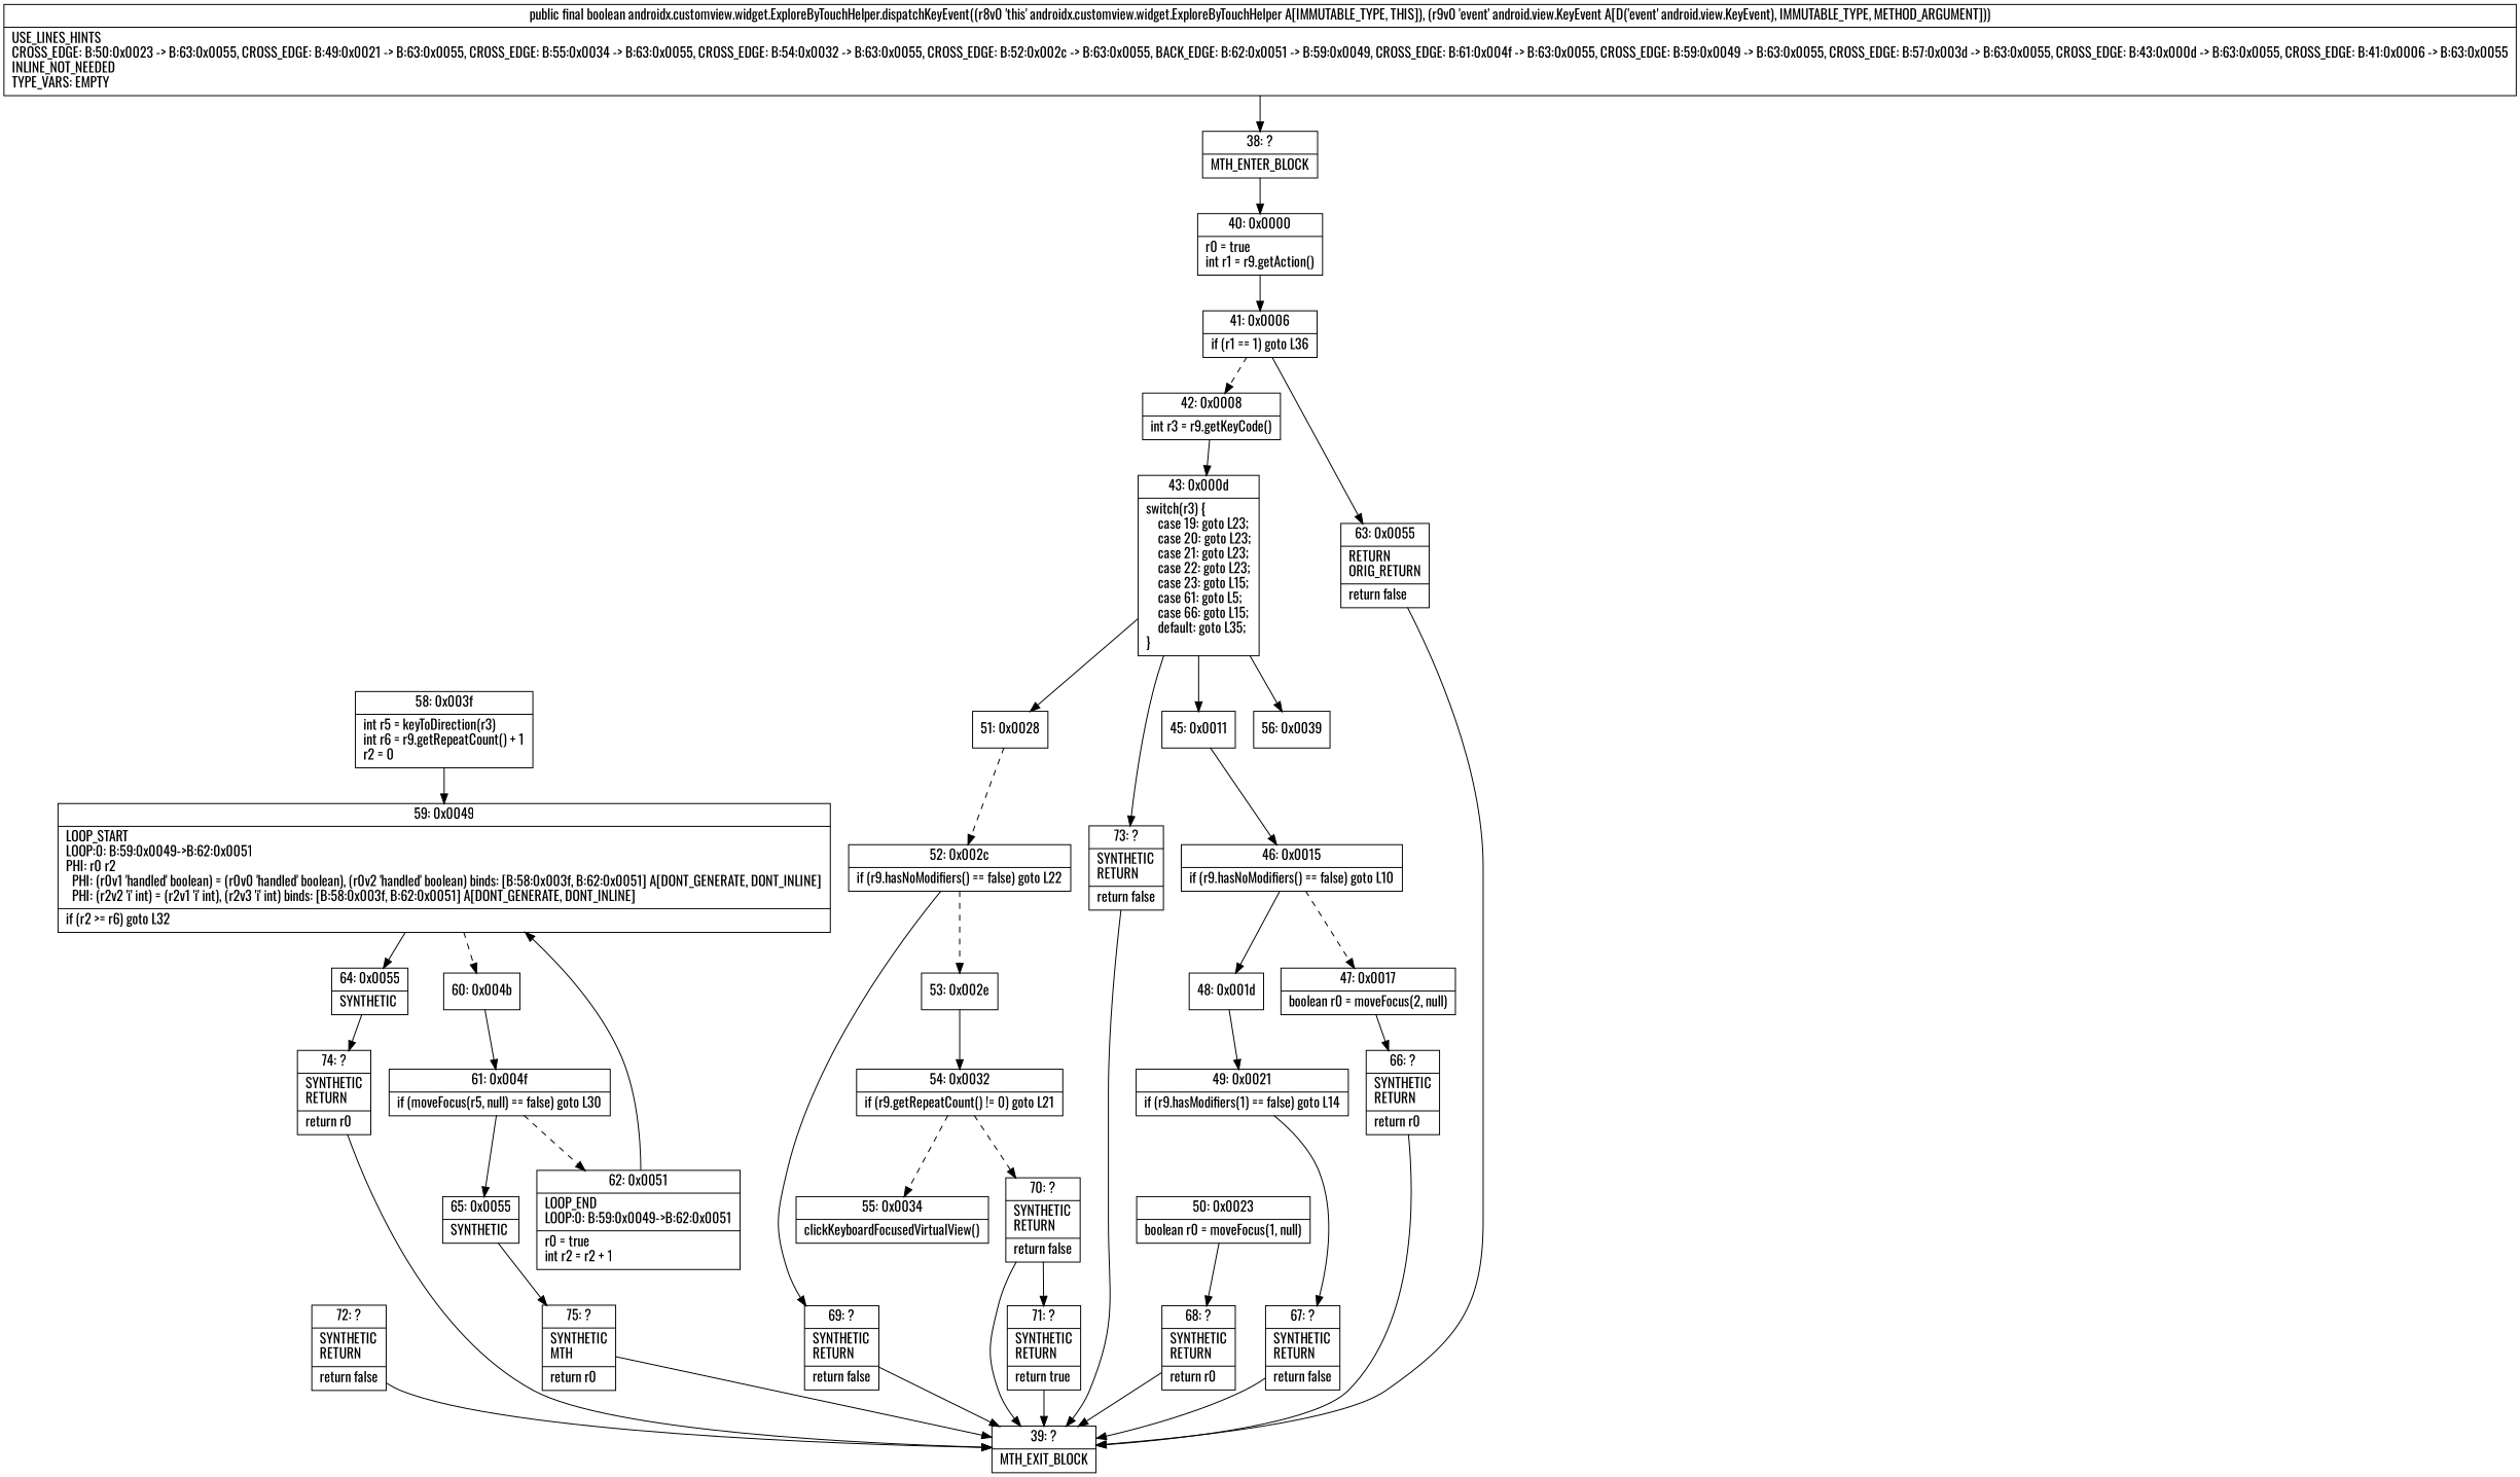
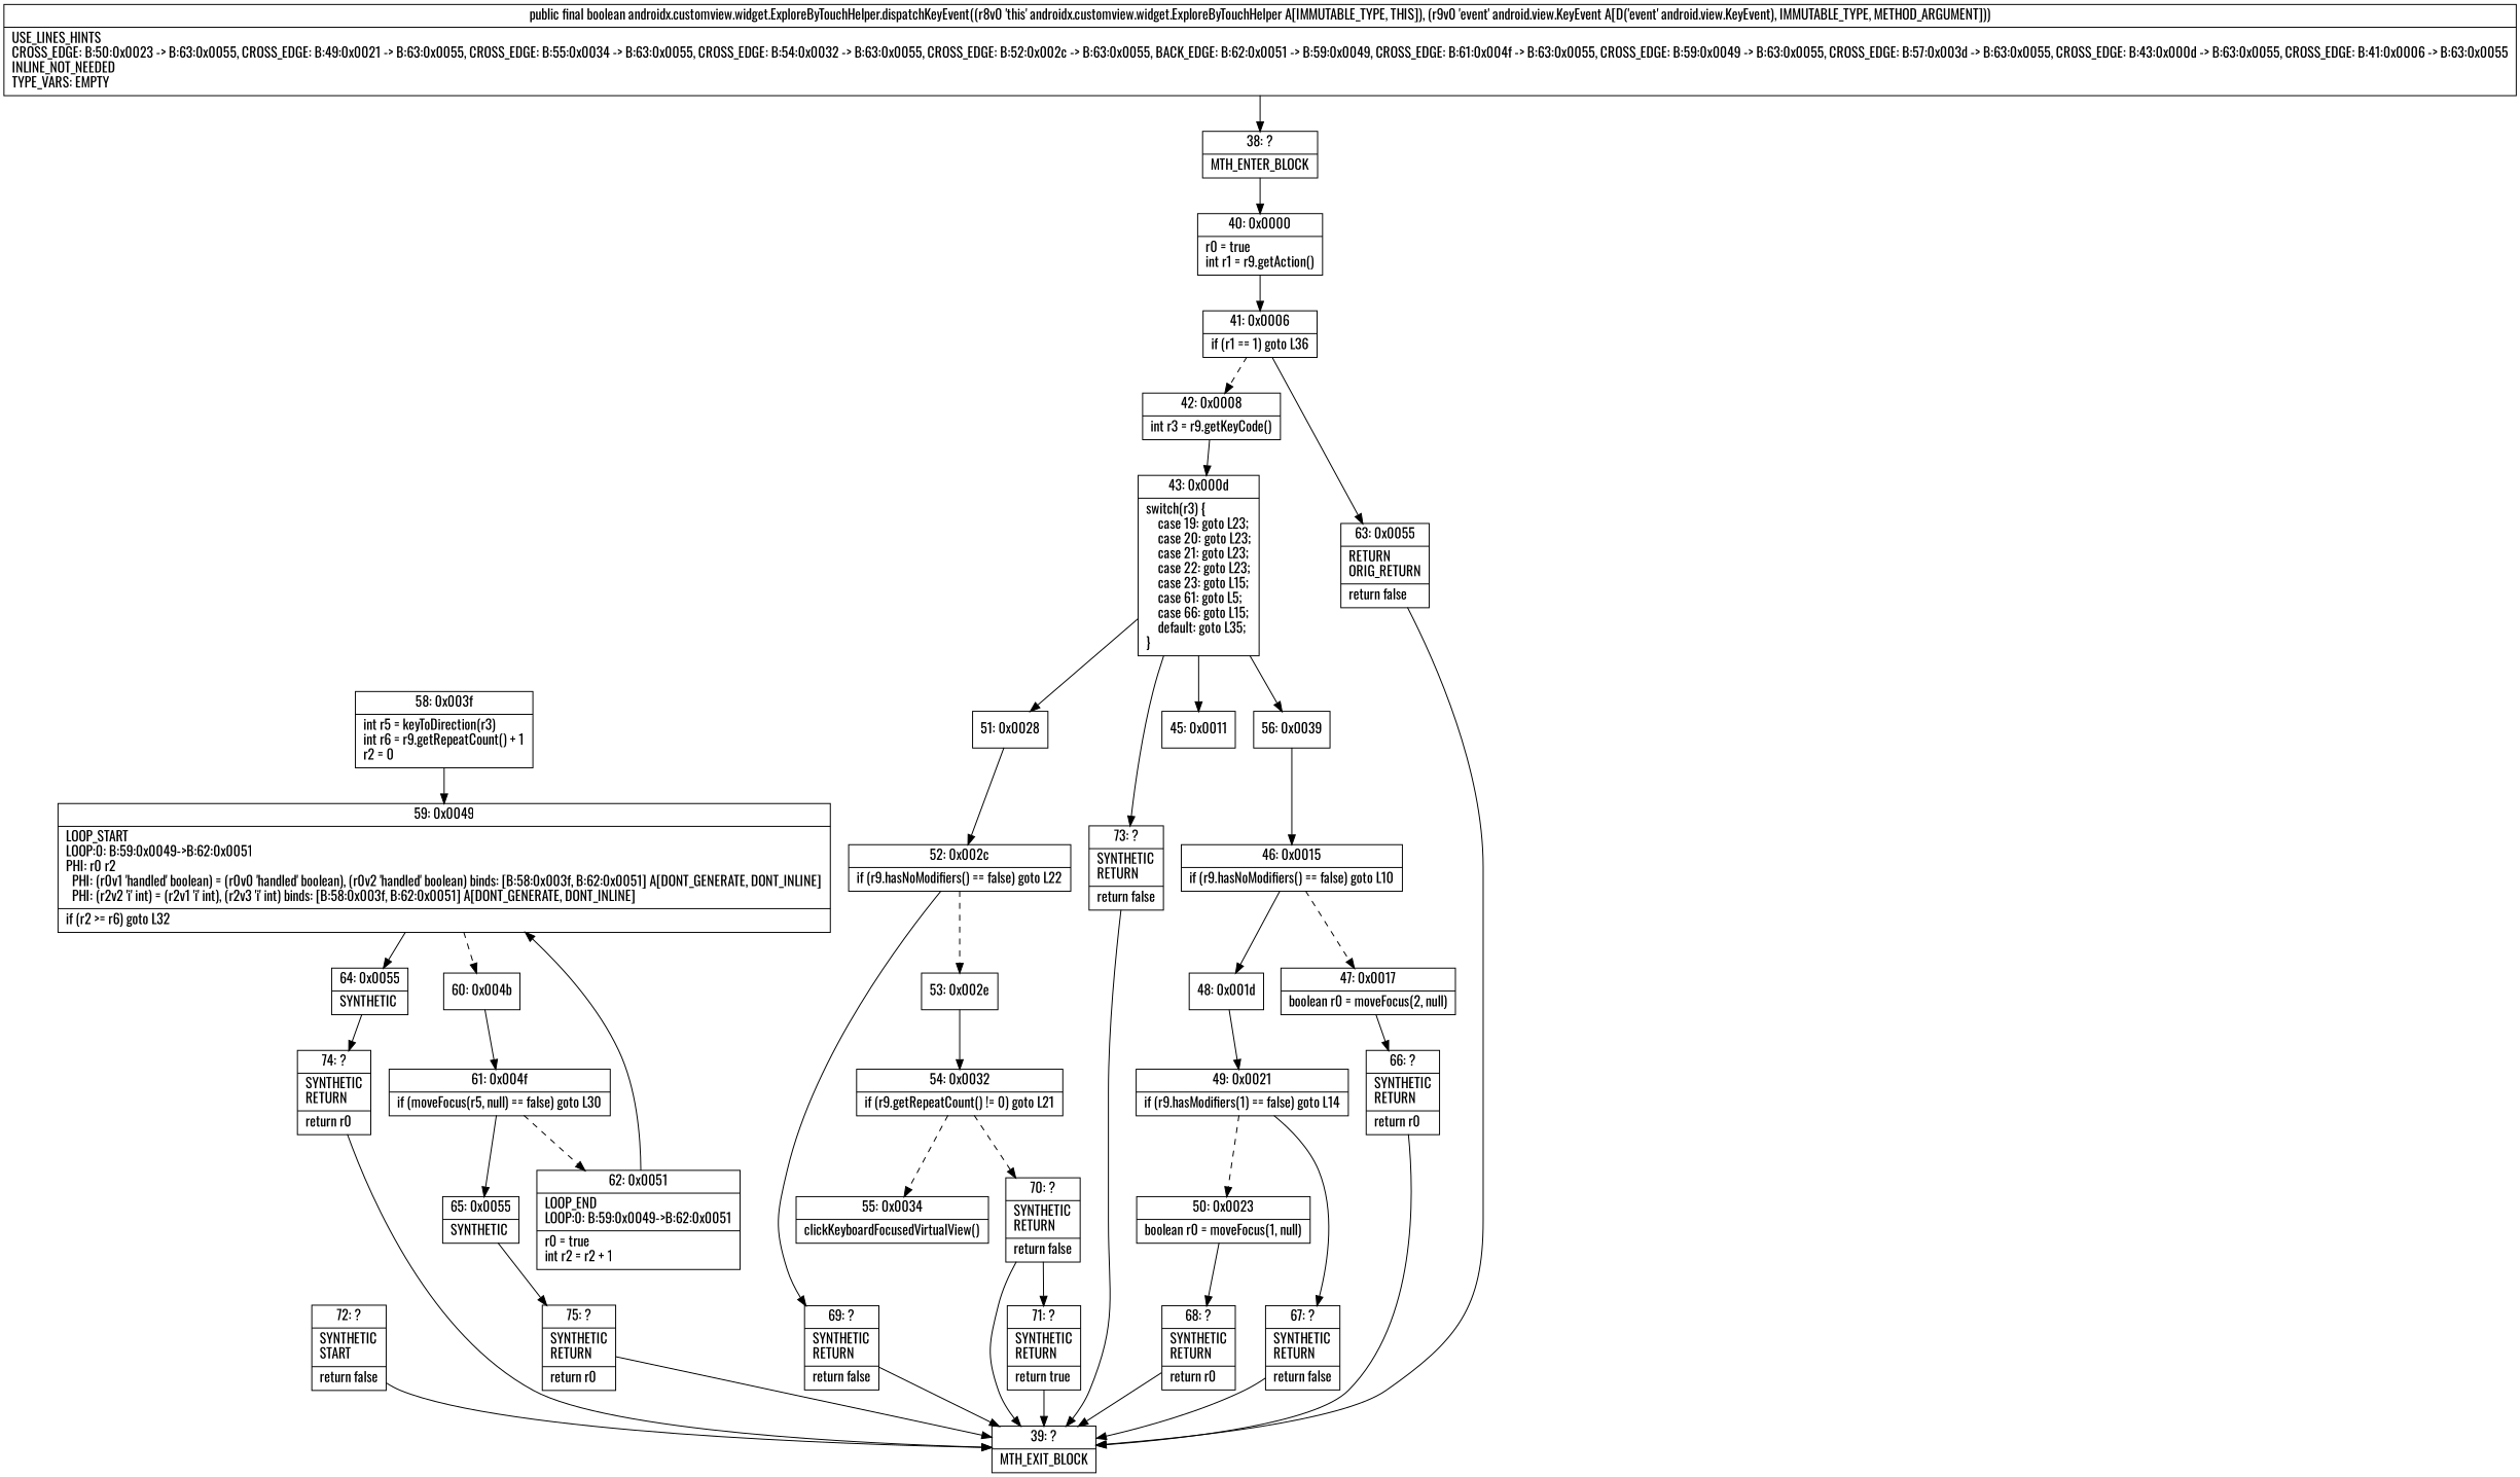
  digraph {
    fontname=Oswald
    node [fontname=Oswald shape=record]
    edge [fontname=Oswald]
    n1 [label="{38\:\ ?|MTH_ENTER_BLOCK\l}"]
    n2 [label="{40\:\ 0x0000|r0 = true\lint r1 = r9.getAction()\l}"]
    n3 [label="{41\:\ 0x0006|if (r1 == 1) goto L36\l}"]
    n4 [label="{42\:\ 0x0008|int r3 = r9.getKeyCode()\l}"]
    n5 [label="{63\:\ 0x0055|RETURN\lORIG_RETURN\l|return false\l}"]
    n6 [label="{43\:\ 0x000d|switch(r3) \{\l    case 19: goto L23;\l    case 20: goto L23;\l    case 21: goto L23;\l    case 22: goto L23;\l    case 23: goto L15;\l    case 61: goto L5;\l    case 66: goto L15;\l    default: goto L35;\l\}\l}"]
    n7 [label="{39\:\ ?|MTH_EXIT_BLOCK\l}"]
    n8 [label="{45\:\ 0x0011}"]
    n9 [label="{51\:\ 0x0028}"]
    n10 [label="{56\:\ 0x0039}"]
    n11 [label="{73\:\ ?|SYNTHETIC\lRETURN\l|return false\l}"]
    n12 [label="{46\:\ 0x0015|if (r9.hasNoModifiers() == false) goto L10\l}"]
    n13 [label="{52\:\ 0x002c|if (r9.hasNoModifiers() == false) goto L22\l}"]
    n14 [label="{47\:\ 0x0017|boolean r0 = moveFocus(2, null)\l}"]
    n15 [label="{48\:\ 0x001d}"]
    n16 [label="{66\:\ ?|SYNTHETIC\lRETURN\l|return r0\l}"]
    n17 [label="{49\:\ 0x0021|if (r9.hasModifiers(1) == false) goto L14\l}"]
    n18 [label="{50\:\ 0x0023|boolean r0 = moveFocus(1, null)\l}"]
    n19 [label="{67\:\ ?|SYNTHETIC\lRETURN\l|return false\l}"]
    n20 [label="{68\:\ ?|SYNTHETIC\lRETURN\l|return r0\l}"]
    n21 [label="{53\:\ 0x002e}"]
    n22 [label="{69\:\ ?|SYNTHETIC\lRETURN\l|return false\l}"]
    n23 [label="{54\:\ 0x0032|if (r9.getRepeatCount() != 0) goto L21\l}"]
    n24 [label="{55\:\ 0x0034|clickKeyboardFocusedVirtualView()\l}"]
    n25 [label="{70\:\ ?|SYNTHETIC\lRETURN\l|return false\l}"]
    n26 [label="{71\:\ ?|SYNTHETIC\lRETURN\l|return true\l}"]
    n27 [label="{58\:\ 0x003f|int r5 = keyToDirection(r3)\lint r6 = r9.getRepeatCount() + 1\lr2 = 0\l}"]
    n28 [label="{59\:\ 0x0049|LOOP_START\lLOOP:0: B:59:0x0049\-\>B:62:0x0051\lPHI: r0 r2 \l  PHI: (r0v1 'handled' boolean) = (r0v0 'handled' boolean), (r0v2 'handled' boolean) binds: [B:58:0x003f, B:62:0x0051] A[DONT_GENERATE, DONT_INLINE]\l  PHI: (r2v2 'i' int) = (r2v1 'i' int), (r2v3 'i' int) binds: [B:58:0x003f, B:62:0x0051] A[DONT_GENERATE, DONT_INLINE]\l|if (r2 \>= r6) goto L32\l}"]
-   n29 [label="{72\:\ ?|SYNTHETIC\lRETURN\l|return false\l}"]
+   n29 [label="{72\:\ ?|SYNTHETIC\lSTART\l|return false\l}"]
    n30 [label="{60\:\ 0x004b}"]
    n31 [label="{64\:\ 0x0055|SYNTHETIC\l}"]
    n32 [label="{61\:\ 0x004f|if (moveFocus(r5, null) == false) goto L30\l}"]
    n33 [label="{74\:\ ?|SYNTHETIC\lRETURN\l|return r0\l}"]
    n34 [label="{62\:\ 0x0051|LOOP_END\lLOOP:0: B:59:0x0049\-\>B:62:0x0051\l|r0 = true\lint r2 = r2 + 1\l}"]
    n35 [label="{65\:\ 0x0055|SYNTHETIC\l}"]
-   n36 [label="{75\:\ ?|SYNTHETIC\lMTH\l|return r0\l}"]
+   n36 [label="{75\:\ ?|SYNTHETIC\lRETURN\l|return r0\l}"]
    n37 [label="{public final boolean androidx.customview.widget.ExploreByTouchHelper.dispatchKeyEvent((r8v0 'this' androidx.customview.widget.ExploreByTouchHelper A[IMMUTABLE_TYPE, THIS]), (r9v0 'event' android.view.KeyEvent A[D('event' android.view.KeyEvent), IMMUTABLE_TYPE, METHOD_ARGUMENT]))  | USE_LINES_HINTS\lCROSS_EDGE: B:50:0x0023 \-\> B:63:0x0055, CROSS_EDGE: B:49:0x0021 \-\> B:63:0x0055, CROSS_EDGE: B:55:0x0034 \-\> B:63:0x0055, CROSS_EDGE: B:54:0x0032 \-\> B:63:0x0055, CROSS_EDGE: B:52:0x002c \-\> B:63:0x0055, BACK_EDGE: B:62:0x0051 \-\> B:59:0x0049, CROSS_EDGE: B:61:0x004f \-\> B:63:0x0055, CROSS_EDGE: B:59:0x0049 \-\> B:63:0x0055, CROSS_EDGE: B:57:0x003d \-\> B:63:0x0055, CROSS_EDGE: B:43:0x000d \-\> B:63:0x0055, CROSS_EDGE: B:41:0x0006 \-\> B:63:0x0055\lINLINE_NOT_NEEDED\lTYPE_VARS: EMPTY\l}"]
    n1 -> n2
    n2 -> n3
    n3 -> n4 [style=dashed]
    n3 -> n5
    n4 -> n6
    n5 -> n7
    n6 -> n8
    n6 -> n9
    n6 -> n10
    n6 -> n11
-   n8 -> n12
-   n9 -> n13 [style=dashed]
+   n10 -> n12
+   n9 -> n13
    n11 -> n7
    n12 -> n14 [style=dashed]
    n12 -> n15
    n13 -> n21 [style=dashed]
    n13 -> n22
    n14 -> n16
    n15 -> n17
    n16 -> n7
+   n17 -> n18 [style=dashed]
    n17 -> n19
    n18 -> n20
    n19 -> n7
    n20 -> n7
    n21 -> n23
    n22 -> n7
    n23 -> n24 [style=dashed]
    n23 -> n25 [style=dashed]
    n25 -> n7
    n25 -> n26
    n26 -> n7
    n27 -> n28
    n28 -> n30 [style=dashed]
    n28 -> n31
    n29 -> n7
    n30 -> n32
    n31 -> n33
    n32 -> n34 [style=dashed]
    n32 -> n35
    n33 -> n7
    n34 -> n28
    n35 -> n36
    n36 -> n7
    n37 -> n1
  }
